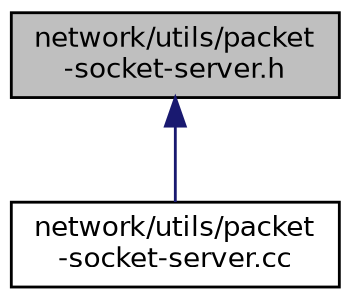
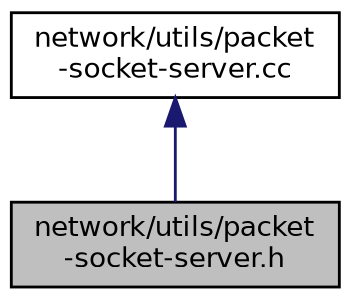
  digraph {
    node [color=black fontname=Helvetica fontsize=10 shape=record style=filled]
    n1 [fillcolor=grey75 fontcolor=black height=0.2 label="network/utils/packet\l-socket-server.h" width=0.4]
    n2 [fillcolor=white height=0.2 label="network/utils/packet\l-socket-server.cc" width=0.4]
-   n1 -> n2 [color=midnightblue dir=back fontname=Helvetica fontsize=10 labelfontname=Helvetica labelfontsize=10 style=solid]
+   n2 -> n1 [color=midnightblue dir=back fontname=Helvetica fontsize=10 labelfontname=Helvetica labelfontsize=10 style=solid]
  }
